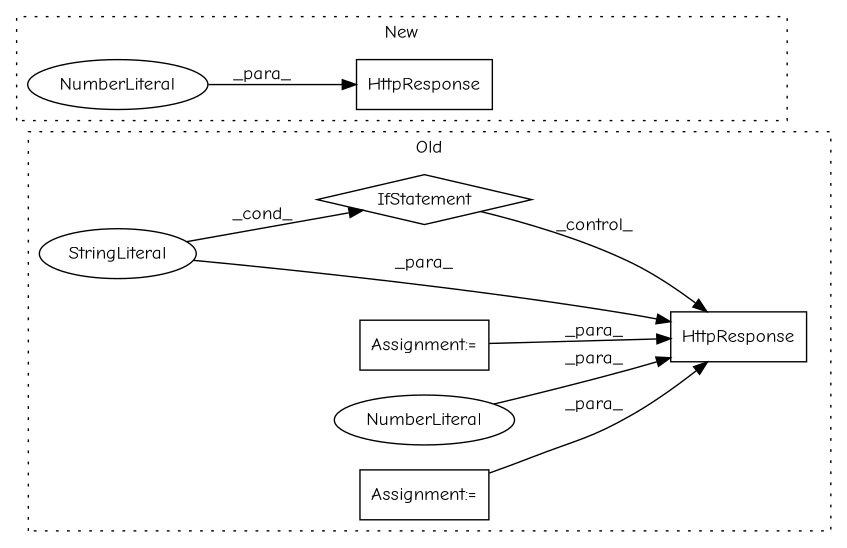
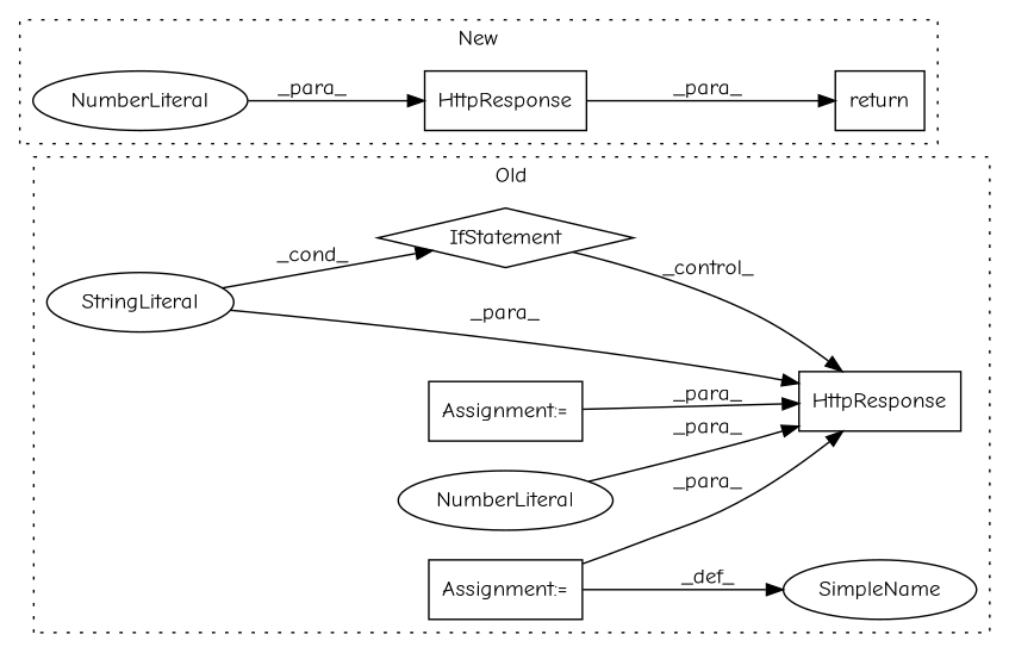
  digraph {
    fontname="Comic Neue"
    rankdir=LR
    node [a=32 fontname="Comic Neue" l="13,1" shape=box]
    edge [fontname="Comic Neue"]
    n1 [label=HttpResponse s="2078,2147"]
    n2 [a=45 l=18 label=StringLiteral s=2125 shape=ellipse]
    n3 [a=7 l=5 label="Assignment:=" s=1693]
    n4 [a=34 l=3 label=NumberLiteral s=2144 shape=ellipse]
    n5 [a=25 l="4,2" label=IfStatement s="2057,2068" shape=diamond]
+   n6 [a=42 label=SimpleName shape=ellipse l=""]
    n7 [a=7 l=6 label="Assignment:=" s=1761]
    n8 [label=HttpResponse s="5204,5260"]
    n9 [a=34 l=3 label=NumberLiteral s=5257 shape=ellipse]
+   n10 [a=41 l=7 label=return s=5197]
    subgraph cluster_1 {
      label=Old
      style=dotted
      n1
      n2
      n3
      n4
      n5
+     n6
      n7
    }
    subgraph cluster_2 {
      label=New
      style=dotted
      n8
      n9
+     n10
    }
    n2 -> n1 [label=_para_]
    n2 -> n5 [label=_cond_]
    n3 -> n1 [label=_para_]
    n4 -> n1 [label=_para_]
    n5 -> n1 [label=_control_]
    n7 -> n1 [label=_para_]
+   n7 -> n6 [label=_def_]
+   n8 -> n10 [label=_para_]
    n9 -> n8 [label=_para_]
  }
